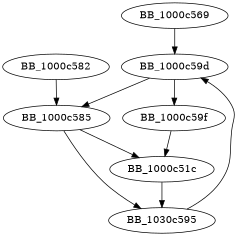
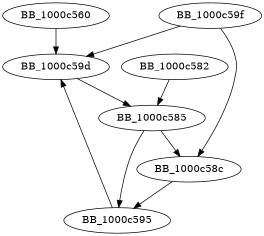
  digraph {
-   BB_1000c560 [label=BB_1000c569]
+   BB_1000c560
    BB_1000c59d
    BB_1000c582
    BB_1000c585
    BB_1000c59f
-   BB_1000c58c [label=BB_1000c51c]
-   BB_1000c595 [label=BB_1030c595]
+   BB_1000c58c
+   BB_1000c595
    BB_1000c560 -> BB_1000c59d
    BB_1000c59d -> BB_1000c585
-   BB_1000c59d -> BB_1000c59f
+   BB_1000c59f -> BB_1000c59d
    BB_1000c582 -> BB_1000c585
    BB_1000c585 -> BB_1000c58c
    BB_1000c585 -> BB_1000c595
    BB_1000c59f -> BB_1000c58c
    BB_1000c58c -> BB_1000c595
    BB_1000c595 -> BB_1000c59d
  }
